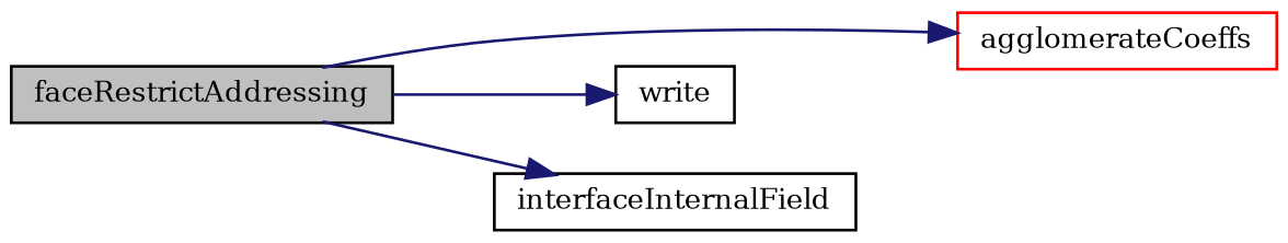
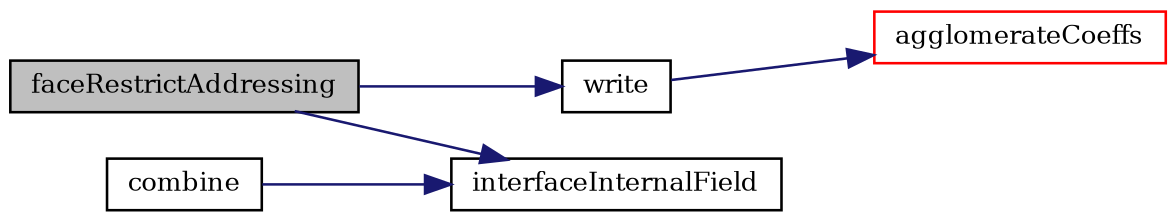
  digraph {
    fontname="DejaVu Serif"
    rankdir=LR
    node [color=black fontname="DejaVu Serif" fontsize=10 shape=record]
    edge [color=midnightblue fontname="DejaVu Serif" fontsize=10 labelfontname=FreeSans labelfontsize=10 style=solid]
    n1 [fillcolor=grey75 fontcolor=black height=0.2 label=faceRestrictAddressing style=filled width=0.4]
    n2 [color=red height=0.2 label=agglomerateCoeffs width=0.4]
    n3 [height=0.2 label=interfaceInternalField width=0.4]
    n4 [height=0.2 label=write width=0.4]
-   n1 -> n2
+   n5 [height=0.2 label=combine width=0.4]
+   n4 -> n2
    n1 -> n3
    n1 -> n4
+   n5 -> n3
  }
